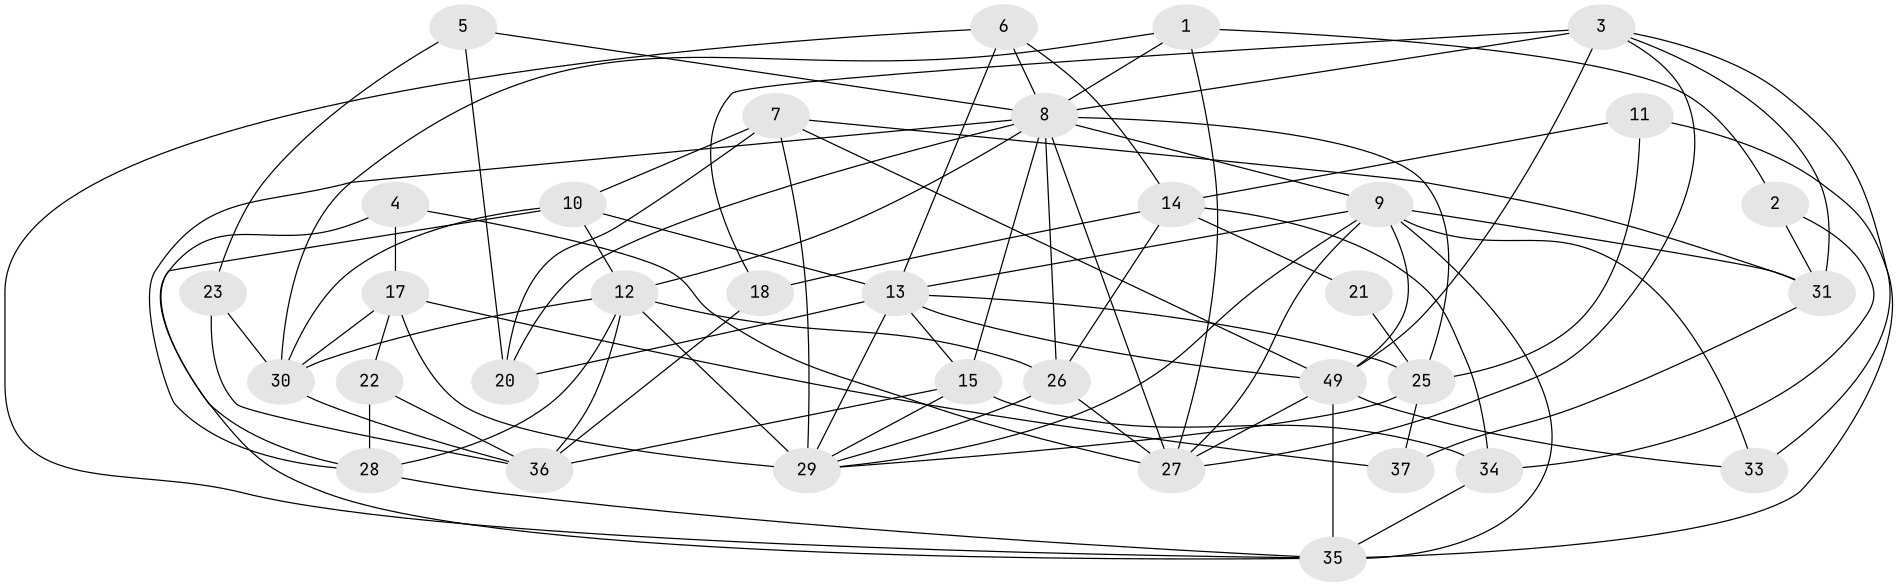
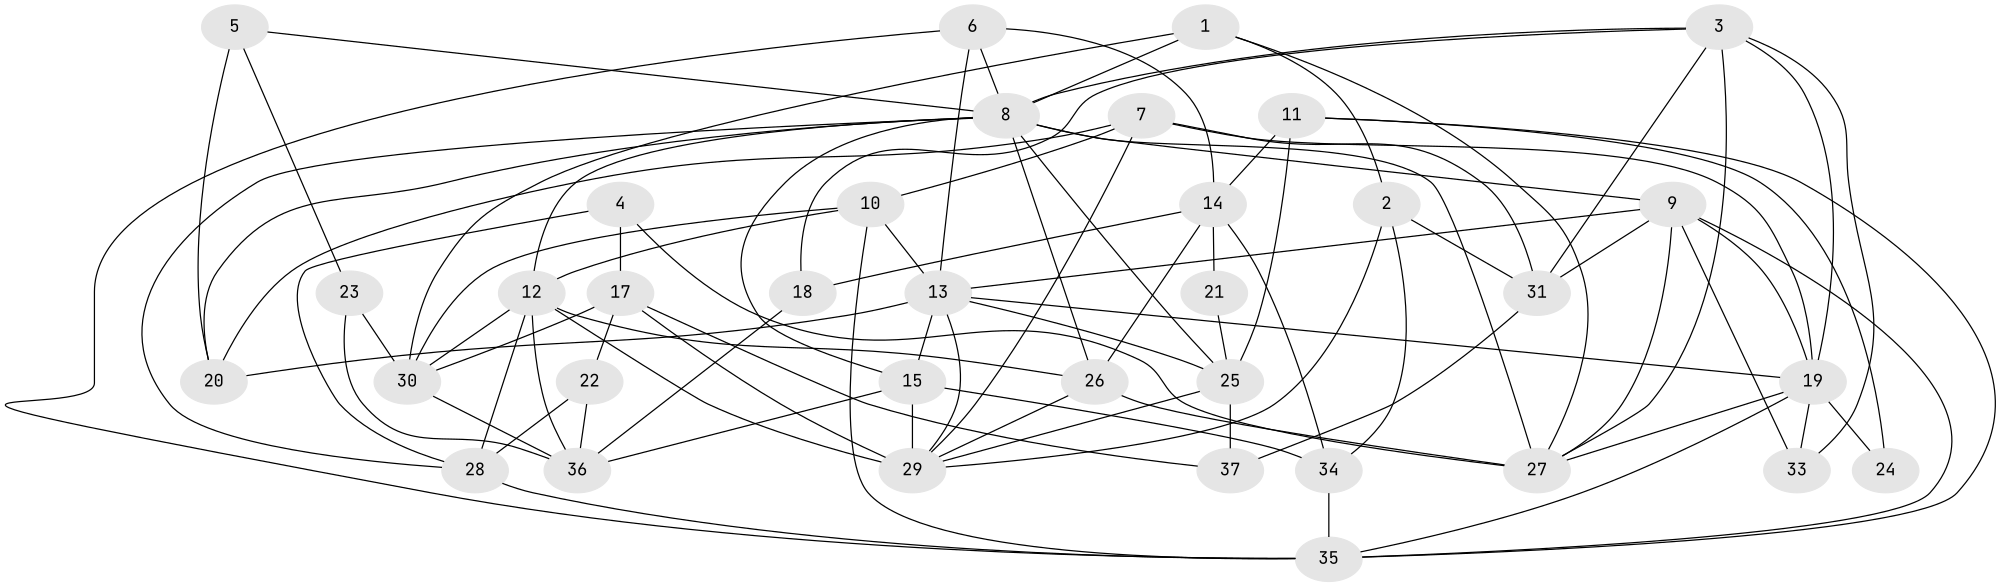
  graph {
    fontname="JetBrains Mono"
    node [color=gray90 fontname="JetBrains Mono" style=filled]
    edge [fontname="JetBrains Mono" weight=1.0]
    1
    2
    8
    27
    30
    31
    34
    28
    20
    9
    12
    15
    25
    26
    36
    37
    35
    3
    18
-   19 [label=49]
+   19
    33
+   24
    4
    17
    29
    22
    5
    23
    6
    13
    14
    21
    7
    10
    11
    1 -- 2
    1 -- 8
    1 -- 27
    1 -- 30
    2 -- 31
    2 -- 34
    8 -- 27 [weight=2.0]
    8 -- 28
    8 -- 20
    8 -- 9
    8 -- 12 [weight=2.0]
    8 -- 15
    8 -- 25
    8 -- 26
    30 -- 36
    31 -- 37
    34 -- 35
    28 -- 35
    9 -- 27
    9 -- 31
    9 -- 35
    9 -- 19
    9 -- 33
-   9 -- 29
+   2 -- 29
    9 -- 13
    12 -- 30
    12 -- 28
    12 -- 26
    12 -- 36
    12 -- 29 [weight=3.0]
    15 -- 34
    15 -- 36
    15 -- 29
    25 -- 37
    25 -- 29
    26 -- 27
    26 -- 29
    3 -- 8
    3 -- 27
    3 -- 31
    3 -- 18
    3 -- 19
    3 -- 33
    18 -- 36
    19 -- 27
    19 -- 35
    19 -- 33
+   19 -- 24
    4 -- 27
    4 -- 28
    4 -- 17
    17 -- 30 [weight=2.0]
    17 -- 37
    17 -- 29 [weight=2.0]
    17 -- 22
    22 -- 28
    22 -- 36
    5 -- 8
    5 -- 20
    5 -- 23
    23 -- 30
    23 -- 36
    6 -- 8
    6 -- 35
    6 -- 13
    6 -- 14
    13 -- 20 [weight=2.0]
    13 -- 15
    13 -- 25
    13 -- 19
    13 -- 29
    14 -- 34
    14 -- 26
    14 -- 18 [weight=2.0]
    14 -- 21 [weight=2.0]
    21 -- 25
    7 -- 31
    7 -- 20
    7 -- 19
    7 -- 29
    7 -- 10
    10 -- 30
    10 -- 12
    10 -- 35
    10 -- 13
    11 -- 25
    11 -- 35
+   11 -- 24
    11 -- 14
  }
